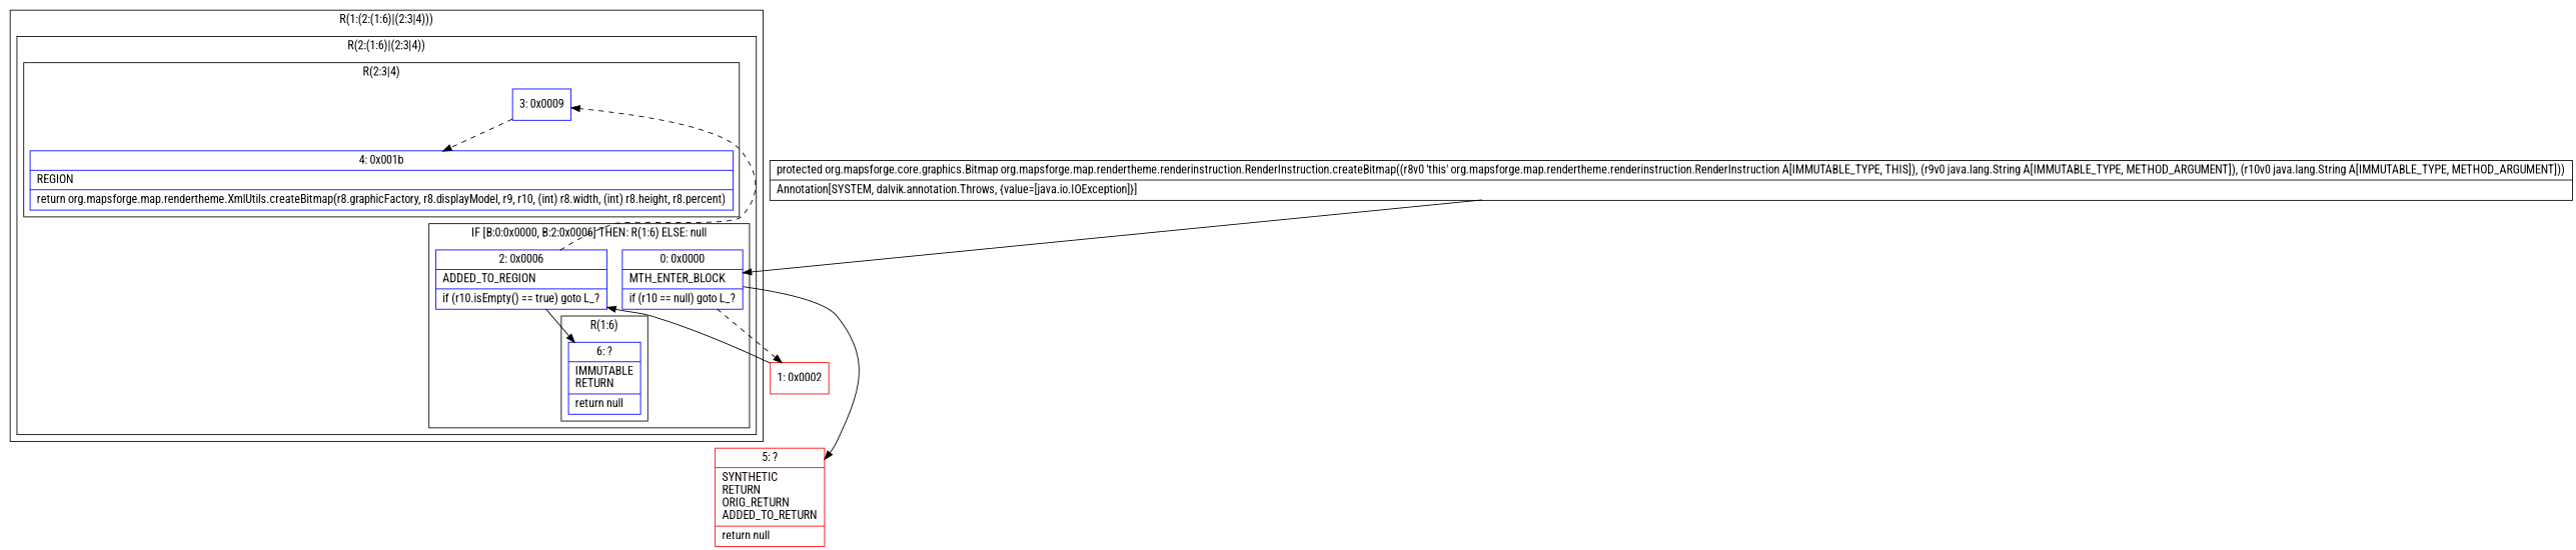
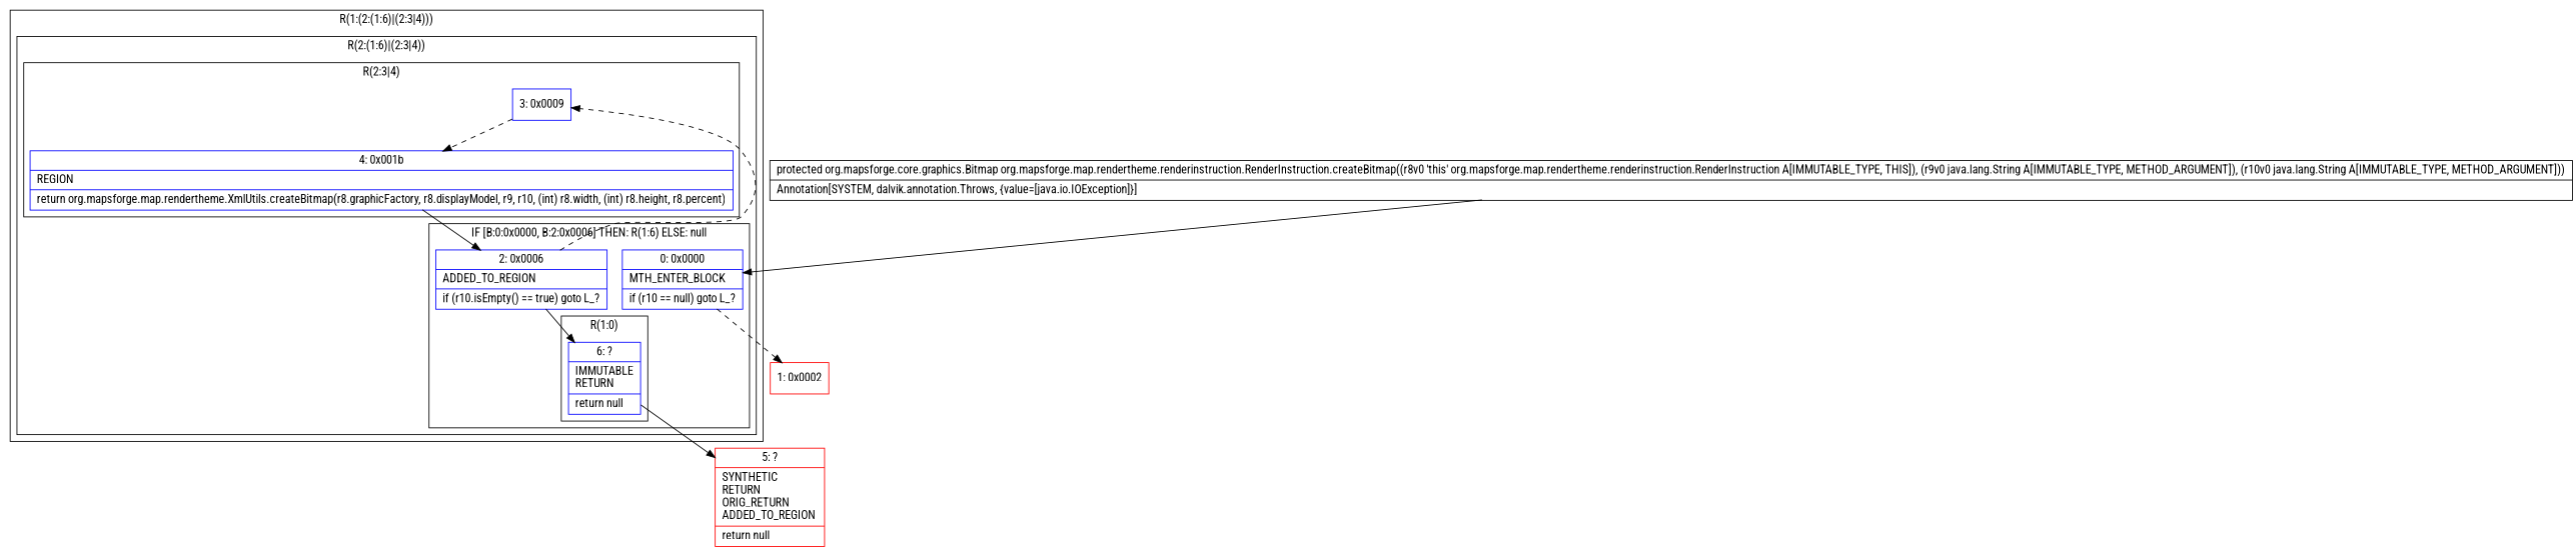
  digraph {
    fontname="Roboto Condensed"
    node [color=blue fontname="Roboto Condensed" shape=record]
    edge [fontname="Roboto Condensed"]
    n1 [label="{6\:\ ?|IMMUTABLE\lRETURN\l|return null\l}"]
    n2 [label="{0\:\ 0x0000|MTH_ENTER_BLOCK\l|if (r10 == null) goto L_?\l}"]
    n3 [label="{2\:\ 0x0006|ADDED_TO_REGION\l|if (r10.isEmpty() == true) goto L_?\l}"]
    n4 [label="{3\:\ 0x0009}"]
    n5 [label="{4\:\ 0x001b|REGION\l|return org.mapsforge.map.rendertheme.XmlUtils.createBitmap(r8.graphicFactory, r8.displayModel, r9, r10, (int) r8.width, (int) r8.height, r8.percent)\l}"]
    n6 [color=red label="{1\:\ 0x0002}"]
-   n7 [color=red label="{5\:\ ?|SYNTHETIC\lRETURN\lORIG_RETURN\lADDED_TO_RETURN\l|return null\l}"]
+   n7 [color=red label="{5\:\ ?|SYNTHETIC\lRETURN\lORIG_RETURN\lADDED_TO_REGION\l|return null\l}"]
    n8 [label="{protected org.mapsforge.core.graphics.Bitmap org.mapsforge.map.rendertheme.renderinstruction.RenderInstruction.createBitmap((r8v0 'this' org.mapsforge.map.rendertheme.renderinstruction.RenderInstruction A[IMMUTABLE_TYPE, THIS]), (r9v0 java.lang.String A[IMMUTABLE_TYPE, METHOD_ARGUMENT]), (r10v0 java.lang.String A[IMMUTABLE_TYPE, METHOD_ARGUMENT]))  | Annotation[SYSTEM, dalvik.annotation.Throws, \{value=[java.io.IOException]\}]\l}" color=""]
    subgraph cluster_1 {
      label="R(1:(2:(1:6)|(2:3|4)))"
      subgraph cluster_2 {
        label="R(2:(1:6)|(2:3|4))"
        subgraph cluster_3 {
          label="IF [B:0:0x0000, B:2:0x0006] THEN: R(1:6) ELSE: null"
          n2
          n3
          subgraph cluster_4 {
-           label="R(1:6)"
+           label="R(1:0)"
            n1
          }
        }
        subgraph cluster_5 {
          label="R(2:3|4)"
          n4
          n5
        }
      }
    }
    n2 -> n6 [style=dashed]
-   n2 -> n7
+   n1 -> n7
    n3 -> n1
    n3 -> n4 [style=dashed]
    n4 -> n5 [style=dashed]
-   n6 -> n3
+   n5 -> n3
    n8 -> n2
  }
